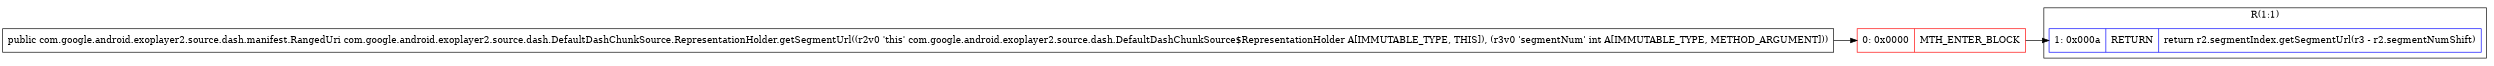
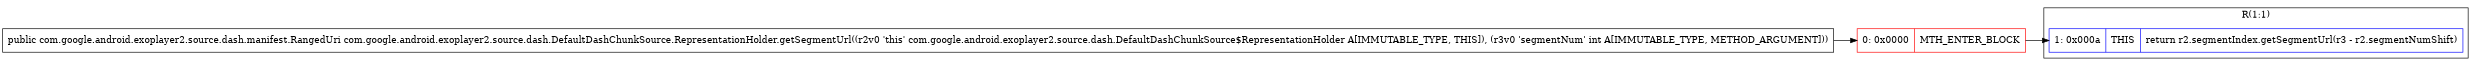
  digraph {
    rankdir=LR
    node [shape=record]
-   n1 [color=blue label="{1\:\ 0x000a|RETURN\l|return r2.segmentIndex.getSegmentUrl(r3 \- r2.segmentNumShift)\l}"]
+   n1 [color=blue label="{1\:\ 0x000a|THIS\l|return r2.segmentIndex.getSegmentUrl(r3 \- r2.segmentNumShift)\l}"]
    n2 [color=red label="{0\:\ 0x0000|MTH_ENTER_BLOCK\l}"]
    n3 [label="{public com.google.android.exoplayer2.source.dash.manifest.RangedUri com.google.android.exoplayer2.source.dash.DefaultDashChunkSource.RepresentationHolder.getSegmentUrl((r2v0 'this' com.google.android.exoplayer2.source.dash.DefaultDashChunkSource$RepresentationHolder A[IMMUTABLE_TYPE, THIS]), (r3v0 'segmentNum' int A[IMMUTABLE_TYPE, METHOD_ARGUMENT])) }"]
    subgraph cluster_1 {
      label="R(1:1)"
      n1
    }
    n2 -> n1
    n3 -> n2
  }
